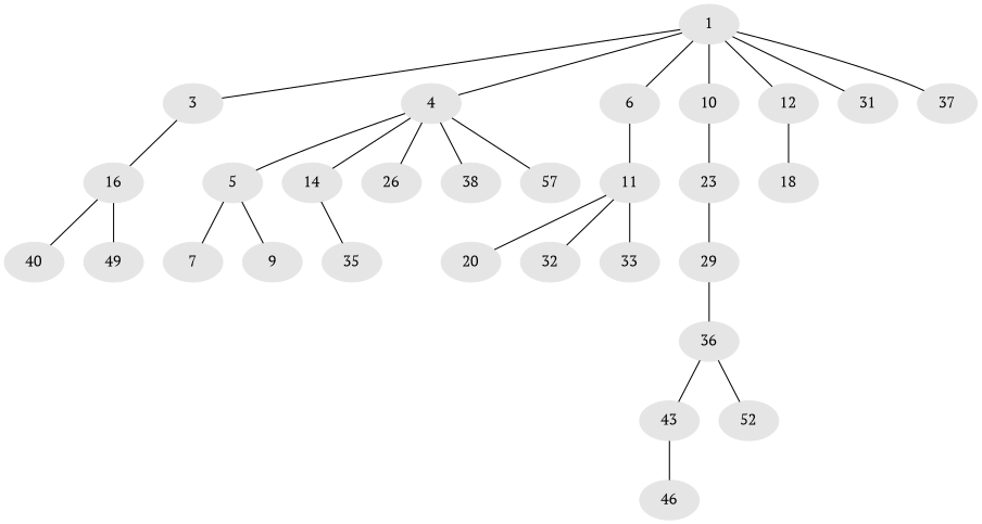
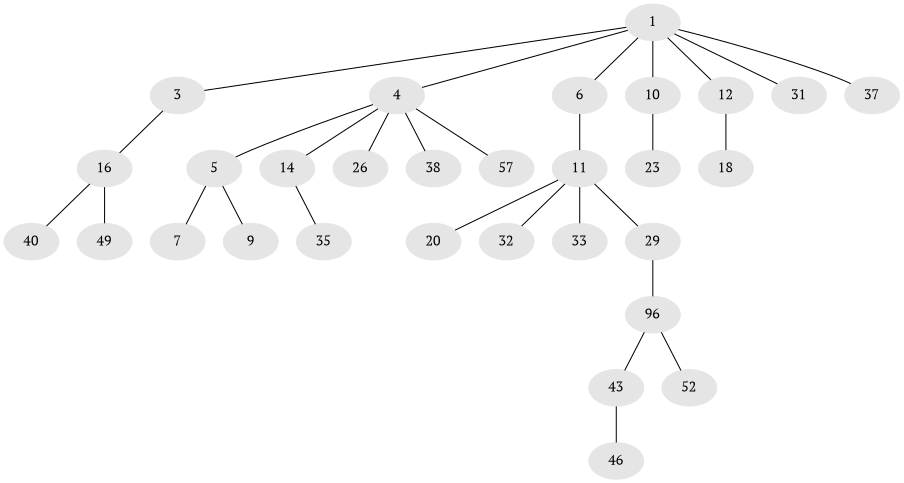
  graph {
    fontname="PT Serif"
    node [color=gray90 fontname="PT Serif" style=filled]
    edge [fontname="PT Serif"]
    1 [super="+2"]
    3
    4 [super="+8"]
    6
    10 [super="+15+28"]
    12 [super="+48"]
    31
    37
    16 [super="+17+39"]
    5
    14 [super="+21+34"]
    26
    38 [super="+42"]
    57
    11 [super="+50+24+44"]
    23
    18 [super="+25"]
    n18 [label=40]
    49 [super="+54"]
    7 [super="+13"]
    9 [super="+22+41+55"]
    35
    20 [super="+27+51"]
    29
    32
    33
-   36
+   36 [label=96]
    43
    52
    46
    1 -- 3
    1 -- 4
    1 -- 6
    1 -- 10
    1 -- 12
    1 -- 31
    1 -- 37
    3 -- 16
    4 -- 5
    4 -- 14
    4 -- 26
    4 -- 38
    4 -- 57
    6 -- 11
    10 -- 23
    12 -- 18
    16 -- n18
    16 -- 49
    5 -- 7
    5 -- 9
    14 -- 35
    11 -- 20
-   23 -- 29
+   11 -- 29
    11 -- 32
    11 -- 33
    29 -- 36
    36 -- 43
    36 -- 52
    43 -- 46
  }
